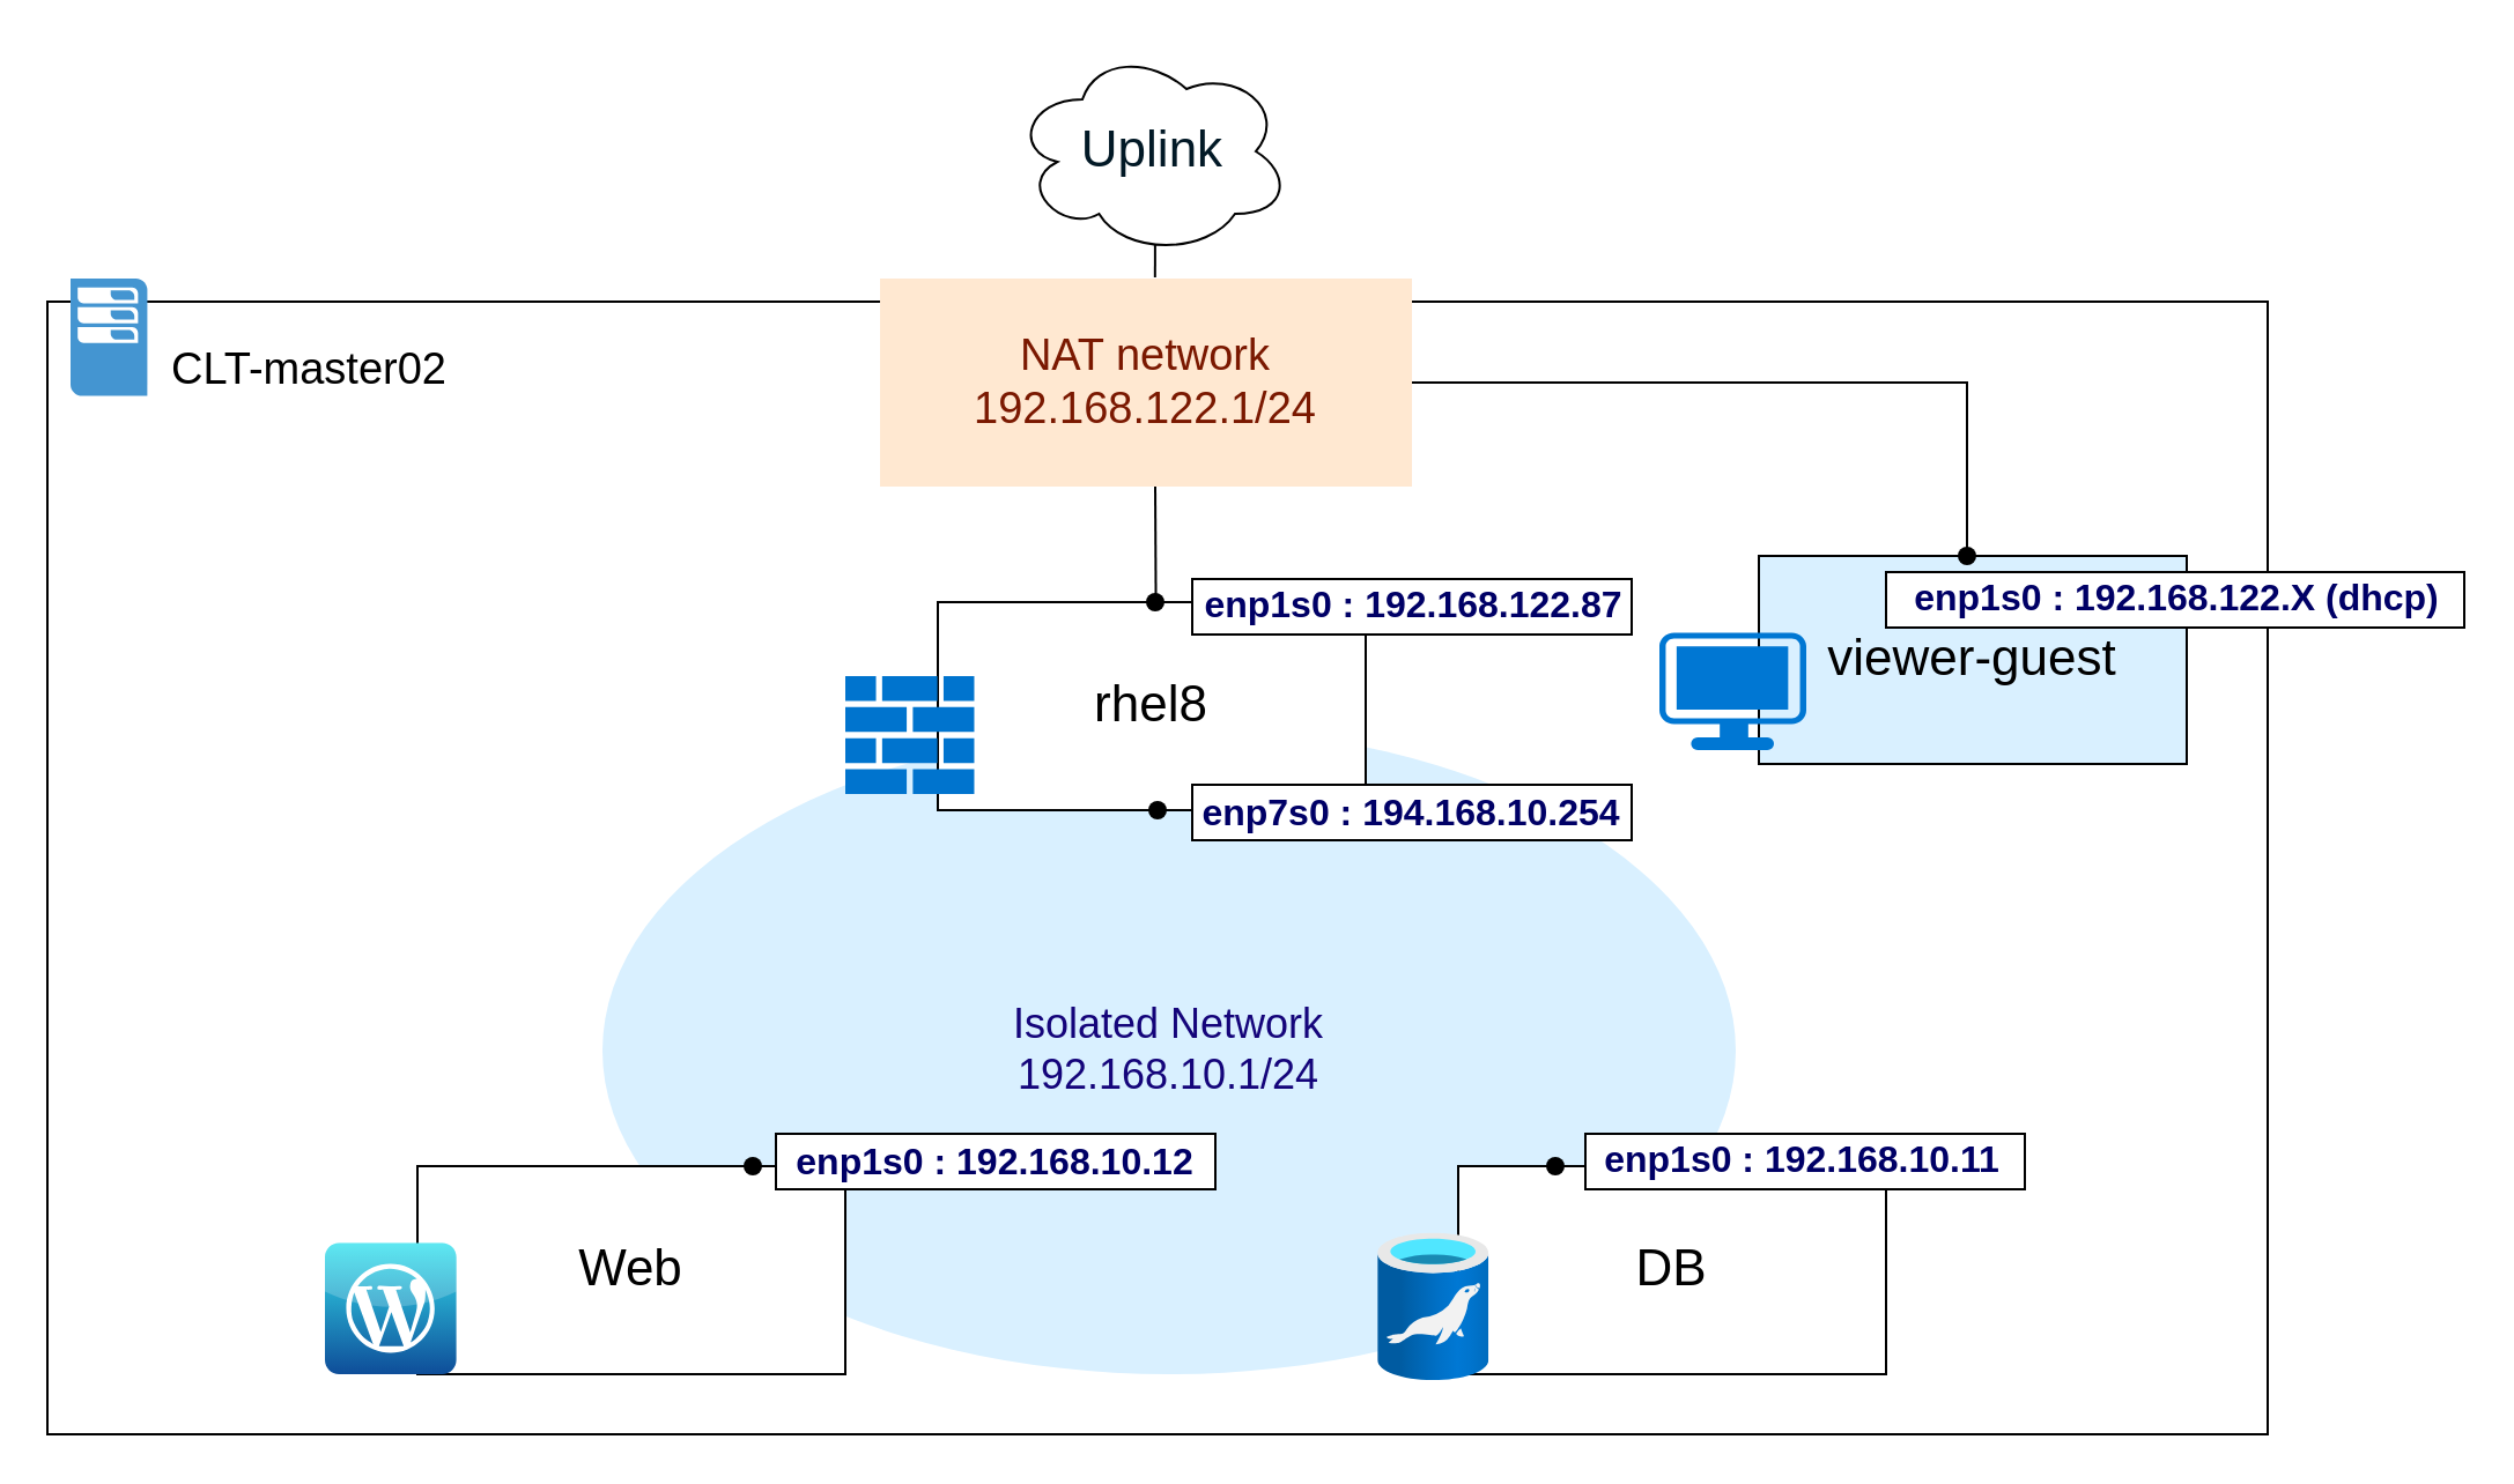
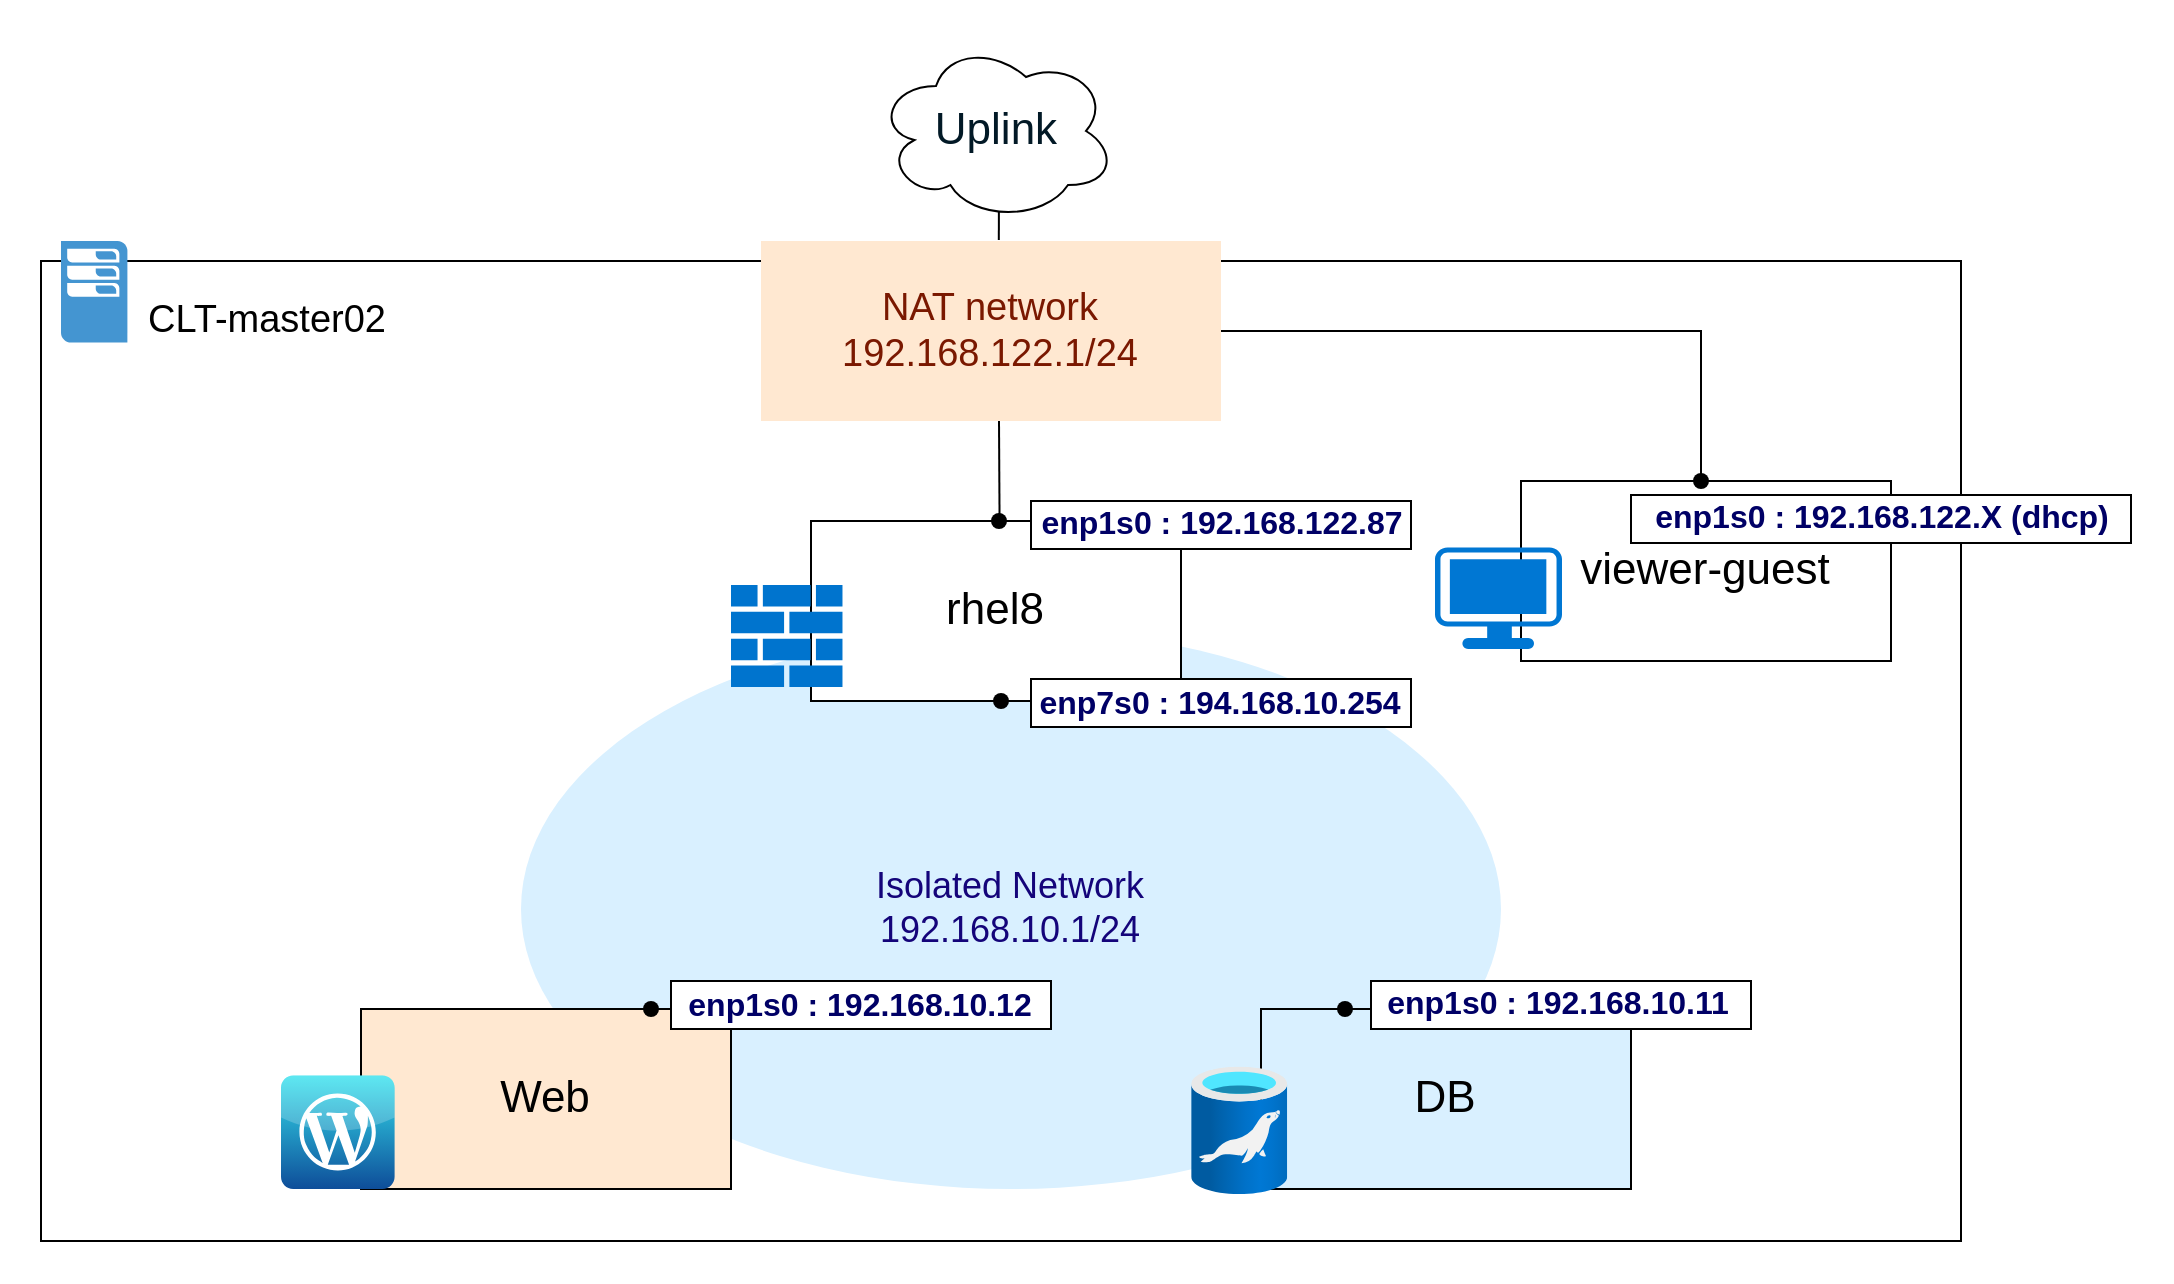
  <mxCell id="0" />
  <mxCell id="1" style="locked=1;" parent="0" />
  <mxCell id="2" value="" style="group" vertex="1" connectable="0" parent="1"><mxGeometry x="20" y="120" width="960" height="500" as="geometry" /></mxCell>
  <mxCell id="3" value="" style="rounded=0;whiteSpace=wrap;html=1;" vertex="1" parent="2"><mxGeometry y="10" width="960" height="490" as="geometry" /></mxCell>
  <mxCell id="4" value="" style="pointerEvents=1;shadow=0;dashed=0;html=1;strokeColor=none;fillColor=#4495D1;labelPosition=center;verticalLabelPosition=bottom;verticalAlign=top;align=center;outlineConnect=0;shape=mxgraph.veeam.2d.esx_esxi;" vertex="1" parent="2"><mxGeometry x="10" width="33.2" height="50.8" as="geometry" /></mxCell>
  <mxCell id="5" value="&lt;font style=&quot;font-size: 19px;&quot;&gt;CLT-master02&lt;/font&gt;" style="text;html=1;strokeColor=none;fillColor=none;align=center;verticalAlign=middle;whiteSpace=wrap;rounded=0;" vertex="1" parent="2"><mxGeometry x="50" y="20" width="126.8" height="39.6" as="geometry" /></mxCell>
  <mxCell id="6" value="0.5" style="locked=1;" parent="0" />
  <mxCell id="7" value="&lt;font color=&quot;#14047a&quot; style=&quot;font-size: 18px;&quot;&gt;Isolated Network&lt;br&gt;192.168.10.1/24&lt;/font&gt;" style="ellipse;whiteSpace=wrap;html=1;fillColor=#D9F0FF;strokeColor=none;" vertex="1" parent="6"><mxGeometry x="260" y="314" width="490" height="280" as="geometry" /></mxCell>
  <mxCell id="8" value="&lt;font color=&quot;#7a1800&quot;&gt;NAT network&lt;br&gt;192.168.122.1/24&lt;/font&gt;" style="rounded=0;whiteSpace=wrap;html=1;fontSize=19;fontColor=#14047A;fillColor=#FFE8D1;strokeColor=none;" vertex="1" parent="6"><mxGeometry x="380" y="120" width="230" height="90" as="geometry" /></mxCell>
  <mxCell id="9" value="line" style="locked=1;" parent="0" />
  <mxCell id="10" value="" style="endArrow=none;html=1;rounded=0;fontSize=22;fontColor=#7A1800;exitX=0.534;exitY=0.99;exitDx=0;exitDy=0;exitPerimeter=0;" edge="1" parent="9"><mxGeometry width="50" height="50" relative="1" as="geometry"><mxPoint x="499.79" y="349.1" as="sourcePoint" /><mxPoint x="499" y="210" as="targetPoint" /></mxGeometry></mxCell>
  <mxCell id="11" value="" style="endArrow=none;html=1;rounded=0;fontSize=22;fontColor=#7A1800;" edge="1" parent="9" target="8"><mxGeometry width="50" height="50" relative="1" as="geometry"><mxPoint x="850" y="240" as="sourcePoint" /><mxPoint x="590" y="310" as="targetPoint" /><Array as="points"><mxPoint x="850" y="165" /></Array></mxGeometry></mxCell>
  <mxCell id="12" value="" style="endArrow=none;html=1;rounded=0;fontSize=22;fontColor=#7A1800;exitX=0.517;exitY=-0.005;exitDx=0;exitDy=0;exitPerimeter=0;" edge="1" parent="9" source="8"><mxGeometry width="50" height="50" relative="1" as="geometry"><mxPoint x="490" y="110" as="sourcePoint" /><mxPoint x="499" y="90" as="targetPoint" /></mxGeometry></mxCell>
  <mxCell id="13" value="001" style="locked=1;" parent="0" />
  <mxCell id="14" value="&lt;font style=&quot;font-size: 22px;&quot;&gt;rhel8&lt;/font&gt;" style="rounded=0;whiteSpace=wrap;html=1;" vertex="1" parent="13"><mxGeometry x="405" y="260" width="185" height="90" as="geometry" /></mxCell>
  <mxCell id="15" value="" style="shape=image;html=1;verticalAlign=top;verticalLabelPosition=bottom;labelBackgroundColor=#ffffff;imageAspect=0;aspect=fixed;image=https://cdn1.iconfinder.com/data/icons/Futurosoft%20Icons%200.5.2/128x128/apps/redhat.png" vertex="1" parent="13"><mxGeometry x="365" y="230" width="59.2" height="59.2" as="geometry" /></mxCell>
- <mxCell id="16" value="&lt;font style=&quot;font-size: 22px;&quot;&gt;Web&lt;/font&gt;" style="rounded=0;whiteSpace=wrap;html=1;" vertex="1" parent="13"><mxGeometry x="180" y="504" width="185" height="90" as="geometry" /></mxCell>
+ <mxCell id="16" value="&lt;font style=&quot;font-size: 22px;&quot;&gt;Web&lt;/font&gt;" style="rounded=0;whiteSpace=wrap;html=1;fillColor=#ffe8d1;" vertex="1" parent="13"><mxGeometry x="180" y="504" width="185" height="90" as="geometry" /></mxCell>
  <mxCell id="17" value="" style="shape=image;html=1;verticalAlign=top;verticalLabelPosition=bottom;labelBackgroundColor=#ffffff;imageAspect=0;aspect=fixed;image=https://cdn1.iconfinder.com/data/icons/Futurosoft%20Icons%200.5.2/128x128/apps/redhat.png" vertex="1" parent="13"><mxGeometry x="140" y="474" width="59.2" height="59.2" as="geometry" /></mxCell>
- <mxCell id="18" value="&lt;font style=&quot;font-size: 22px;&quot;&gt;DB&lt;/font&gt;" style="rounded=0;whiteSpace=wrap;html=1;" vertex="1" parent="13"><mxGeometry x="630" y="504" width="185" height="90" as="geometry" /></mxCell>
+ <mxCell id="18" value="&lt;font style=&quot;font-size: 22px;&quot;&gt;DB&lt;/font&gt;" style="rounded=0;whiteSpace=wrap;html=1;fillColor=#d9f0ff;" vertex="1" parent="13"><mxGeometry x="630" y="504" width="185" height="90" as="geometry" /></mxCell>
  <mxCell id="19" value="" style="shape=image;html=1;verticalAlign=top;verticalLabelPosition=bottom;labelBackgroundColor=#ffffff;imageAspect=0;aspect=fixed;image=https://cdn1.iconfinder.com/data/icons/Futurosoft%20Icons%200.5.2/128x128/apps/redhat.png" vertex="1" parent="13"><mxGeometry x="590" y="474" width="59.2" height="59.2" as="geometry" /></mxCell>
- <mxCell id="20" value="&lt;font style=&quot;font-size: 22px;&quot;&gt;viewer-guest&lt;/font&gt;" style="rounded=0;whiteSpace=wrap;html=1;fillColor=#d9f0ff;" vertex="1" parent="13"><mxGeometry x="760" y="240" width="185" height="90" as="geometry" /></mxCell>
+ <mxCell id="20" value="&lt;font style=&quot;font-size: 22px;&quot;&gt;viewer-guest&lt;/font&gt;" style="rounded=0;whiteSpace=wrap;html=1;" vertex="1" parent="13"><mxGeometry x="760" y="240" width="185" height="90" as="geometry" /></mxCell>
  <mxCell id="21" value="" style="shape=image;html=1;verticalAlign=top;verticalLabelPosition=bottom;labelBackgroundColor=#ffffff;imageAspect=0;aspect=fixed;image=https://cdn1.iconfinder.com/data/icons/Futurosoft%20Icons%200.5.2/128x128/apps/redhat.png" vertex="1" parent="13"><mxGeometry x="720" y="210" width="59.2" height="59.2" as="geometry" /></mxCell>
  <mxCell id="22" value="" style="aspect=fixed;html=1;points=[];align=center;image;fontSize=12;image=img/lib/azure2/databases/Azure_Database_MariaDB_Server.svg;fontColor=#7A1800;fillColor=#FFE8D1;" vertex="1" parent="13"><mxGeometry x="595.6" y="533.2" width="48" height="64" as="geometry" /></mxCell>
  <mxCell id="23" value="" style="dashed=0;outlineConnect=0;html=1;align=center;labelPosition=center;verticalLabelPosition=bottom;verticalAlign=top;shape=mxgraph.webicons.wordpress_2;fillColor=#35E2EE;gradientColor=#0E4D99;fontSize=22;fontColor=#7A1800;" vertex="1" parent="13"><mxGeometry x="140" y="537.2" width="56.8" height="56.8" as="geometry" /></mxCell>
  <mxCell id="24" value="" style="sketch=0;pointerEvents=1;shadow=0;dashed=0;html=1;strokeColor=none;labelPosition=center;verticalLabelPosition=bottom;verticalAlign=top;outlineConnect=0;align=center;shape=mxgraph.office.concepts.firewall;fillColor=#0074ce;fontSize=22;fontColor=#7A1800;" vertex="1" parent="13"><mxGeometry x="365" y="292" width="55.74" height="51" as="geometry" /></mxCell>
  <mxCell id="25" value="" style="points=[[0.03,0.03,0],[0.5,0,0],[0.97,0.03,0],[1,0.4,0],[0.97,0.745,0],[0.5,1,0],[0.03,0.745,0],[0,0.4,0]];verticalLabelPosition=bottom;sketch=0;html=1;verticalAlign=top;aspect=fixed;align=center;pointerEvents=1;shape=mxgraph.cisco19.workstation;fillColor=#0077d3;strokeColor=none;fontSize=22;fontColor=#7A1800;" vertex="1" parent="13"><mxGeometry x="717" y="273.2" width="63.5" height="50.8" as="geometry" /></mxCell>
  <mxCell id="26" value="&lt;font color=&quot;#021926&quot;&gt;Uplink&lt;/font&gt;" style="ellipse;shape=cloud;whiteSpace=wrap;html=1;fontSize=22;fontColor=#7A1800;fillColor=#FFFFFF;" vertex="1" parent="13"><mxGeometry x="437.5" y="20" width="120" height="90" as="geometry" /></mxCell>
  <mxCell id="27" value="제목 없는 레이어" style="locked=1;" parent="0" />
  <mxCell id="28" value="" style="rounded=0;whiteSpace=wrap;html=1;labelBorderColor=none;strokeColor=default;strokeWidth=1;fontSize=16;fontColor=#000066;fillColor=default;" vertex="1" parent="27"><mxGeometry x="515" y="339" width="190" height="24" as="geometry" /></mxCell>
  <mxCell id="29" value="" style="rounded=0;whiteSpace=wrap;html=1;labelBorderColor=none;strokeColor=default;strokeWidth=1;fontSize=16;fontColor=#000066;fillColor=default;" vertex="1" parent="27"><mxGeometry x="515" y="250" width="190" height="24" as="geometry" /></mxCell>
  <mxCell id="30" value="" style="rounded=0;whiteSpace=wrap;html=1;labelBorderColor=none;strokeColor=default;strokeWidth=1;fontSize=16;fontColor=#000066;fillColor=default;" vertex="1" parent="27"><mxGeometry x="335" y="490" width="190" height="24" as="geometry" /></mxCell>
  <mxCell id="31" value="" style="rounded=0;whiteSpace=wrap;html=1;labelBorderColor=none;strokeColor=default;strokeWidth=1;fontSize=16;fontColor=#000066;fillColor=default;" vertex="1" parent="27"><mxGeometry x="685" y="490" width="190" height="24" as="geometry" /></mxCell>
  <mxCell id="32" value="" style="rounded=0;whiteSpace=wrap;html=1;labelBorderColor=none;strokeColor=default;strokeWidth=1;fontSize=16;fontColor=#000066;fillColor=default;" vertex="1" parent="27"><mxGeometry x="815" y="247" width="250" height="24" as="geometry" /></mxCell>
  <mxCell id="33" value="txt" style="locked=1;" parent="0" />
  <mxCell id="34" value="&lt;font color=&quot;#000066&quot; style=&quot;font-size: 16px;&quot;&gt;&lt;b&gt;enp7s0 : 194.168.10.254&lt;/b&gt;&lt;/font&gt;" style="text;html=1;strokeColor=none;fillColor=none;align=center;verticalAlign=middle;whiteSpace=wrap;rounded=0;fontSize=22;fontColor=#7A1800;labelBorderColor=none;" vertex="1" parent="33"><mxGeometry x="515" y="335" width="190" height="30" as="geometry" /></mxCell>
  <mxCell id="35" value="&lt;font color=&quot;#000066&quot; style=&quot;font-size: 16px;&quot;&gt;&lt;b&gt;enp1s0 : 192.168.10.12&lt;/b&gt;&lt;/font&gt;" style="text;html=1;strokeColor=none;fillColor=none;align=center;verticalAlign=middle;whiteSpace=wrap;rounded=0;fontSize=22;fontColor=#7A1800;" vertex="1" parent="33"><mxGeometry x="335" y="486" width="190" height="30" as="geometry" /></mxCell>
  <mxCell id="36" value="&lt;font color=&quot;#000066&quot; style=&quot;font-size: 16px;&quot;&gt;&lt;b&gt;enp1s0 : 192.168.10.11&lt;/b&gt;&lt;/font&gt;" style="text;html=1;strokeColor=none;fillColor=none;align=center;verticalAlign=middle;whiteSpace=wrap;rounded=0;fontSize=22;fontColor=#7A1800;" vertex="1" parent="33"><mxGeometry x="684" y="485" width="190" height="30" as="geometry" /></mxCell>
  <mxCell id="37" value="" style="shape=waypoint;sketch=0;fillStyle=solid;size=6;pointerEvents=1;points=[];fillColor=#021926;resizable=0;rotatable=0;perimeter=centerPerimeter;snapToPoint=1;rounded=0;labelBorderColor=none;strokeColor=default;strokeWidth=2;fontSize=16;fontColor=#000066;" vertex="1" parent="33"><mxGeometry x="490" y="340" width="20" height="20" as="geometry" /></mxCell>
  <mxCell id="38" value="" style="shape=waypoint;sketch=0;fillStyle=solid;size=6;pointerEvents=1;points=[];fillColor=#021926;resizable=0;rotatable=0;perimeter=centerPerimeter;snapToPoint=1;rounded=0;labelBorderColor=none;strokeColor=default;strokeWidth=2;fontSize=16;fontColor=#000066;" vertex="1" parent="33"><mxGeometry x="489" y="250" width="20" height="20" as="geometry" /></mxCell>
  <mxCell id="39" value="" style="shape=waypoint;sketch=0;fillStyle=solid;size=6;pointerEvents=1;points=[];fillColor=none;resizable=0;rotatable=0;perimeter=centerPerimeter;snapToPoint=1;rounded=0;labelBorderColor=none;strokeColor=default;strokeWidth=2;fontSize=16;fontColor=#000066;" vertex="1" parent="33"><mxGeometry x="315" y="494" width="20" height="20" as="geometry" /></mxCell>
  <mxCell id="40" value="" style="shape=waypoint;sketch=0;fillStyle=solid;size=6;pointerEvents=1;points=[];fillColor=none;resizable=0;rotatable=0;perimeter=centerPerimeter;snapToPoint=1;rounded=0;labelBorderColor=none;strokeColor=default;strokeWidth=2;fontSize=16;fontColor=#000066;" vertex="1" parent="33"><mxGeometry x="662" y="494" width="20" height="20" as="geometry" /></mxCell>
  <mxCell id="41" value="" style="shape=waypoint;sketch=0;fillStyle=solid;size=6;pointerEvents=1;points=[];fillColor=#021926;resizable=0;rotatable=0;perimeter=centerPerimeter;snapToPoint=1;rounded=0;labelBorderColor=none;strokeColor=default;strokeWidth=2;fontSize=16;fontColor=#000066;" vertex="1" parent="33"><mxGeometry x="840" y="230" width="20" height="20" as="geometry" /></mxCell>
  <mxCell id="42" value="&lt;font color=&quot;#000066&quot; style=&quot;font-size: 16px;&quot;&gt;&lt;b&gt;enp1s0 : 192.168.122.X (dhcp)&lt;/b&gt;&lt;/font&gt;" style="text;html=1;strokeColor=none;fillColor=none;align=center;verticalAlign=middle;whiteSpace=wrap;rounded=0;fontSize=22;fontColor=#7A1800;" vertex="1" parent="33"><mxGeometry x="826" y="242" width="230" height="30" as="geometry" /></mxCell>
  <mxCell id="43" value="&lt;font color=&quot;#000066&quot; style=&quot;font-size: 16px;&quot;&gt;&lt;b&gt;enp1s0 : 192.168.122.87&lt;/b&gt;&lt;/font&gt;" style="text;html=1;strokeColor=none;fillColor=none;align=center;verticalAlign=middle;whiteSpace=wrap;rounded=0;fontSize=22;fontColor=#7A1800;labelBorderColor=none;" vertex="1" parent="33"><mxGeometry x="516" y="245" width="190" height="30" as="geometry" /></mxCell>
